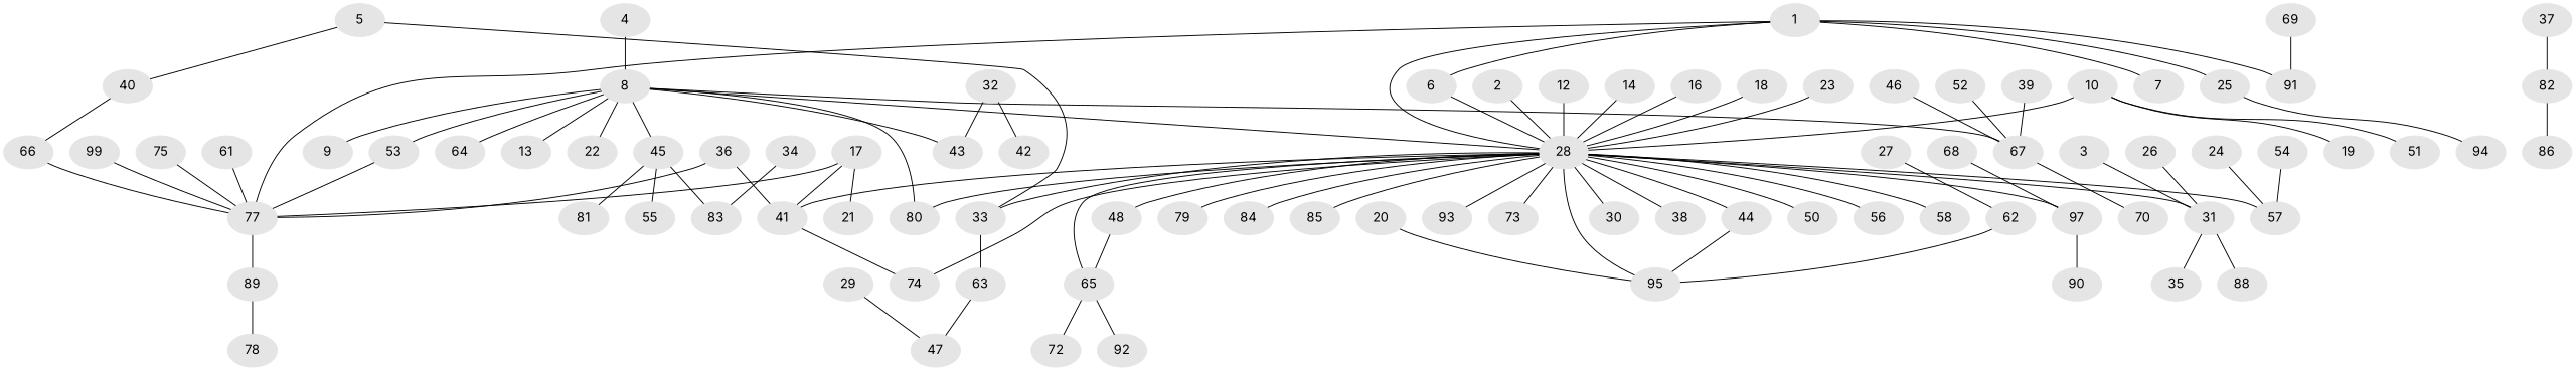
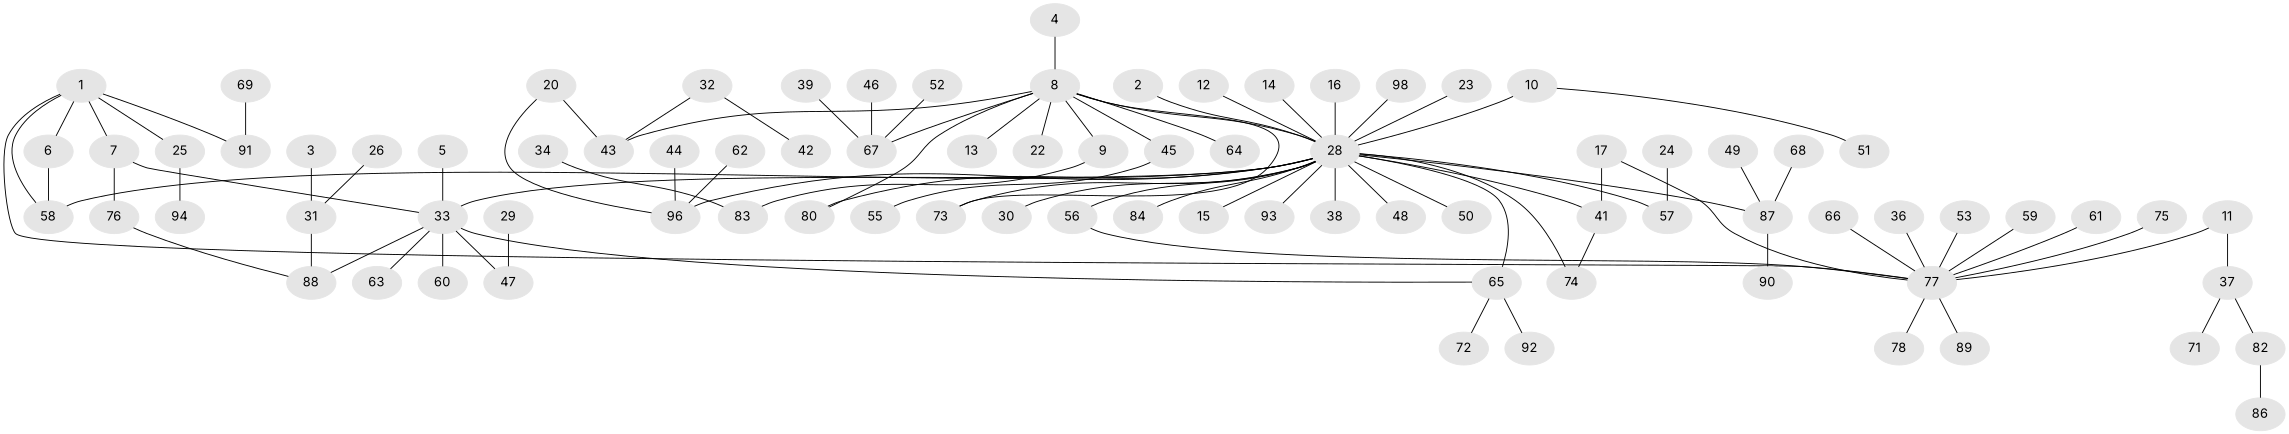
  graph {
    fontname=Inter
    node [color=gray90 fontname=Inter style=filled]
    edge [fontname=Inter weight=1.0]
    1
    6
    7
    25
    28
    77
    91
    33
+   76
    94
    31
    73
    80
    41
-   95
+   95 [label=96]
    57
    30
    38
    44
    48
    50
    56
    58
    65
    74
-   79
    84
-   85
-   87 [label=97]
+   85 [label=15]
+   87
    93
    78
    89
    2
    3
-   35
    88
    4
    8
    9
    13
    22
    43
    45
    64
    67
    5
-   40
    47
+   60
    63
    66
    83
    55
-   81
-   70
    10
-   19
    51
+   11
    37
+   71
    82
    12
    14
    62
    16
    17
-   21
-   18
+   18 [label=98]
    20
    23
    24
    26
-   27
    34
    72
    92
    90
    29
    32
    42
    36
    86
    39
    46
+   49
    52
    53
-   54
-   59 [label=99]
+   59
    61
    68
    69
    75
    1 -- 6
    1 -- 7
    1 -- 25
-   1 -- 28
+   1 -- 58
    1 -- 77
    1 -- 91
-   6 -- 28
+   6 -- 58
+   7 -- 33
+   7 -- 76
    25 -- 94
    28 -- 33
-   28 -- 31
    28 -- 73
    28 -- 80
    28 -- 41
    28 -- 95
    28 -- 57
    28 -- 30
    28 -- 38
-   28 -- 44
    28 -- 48
    28 -- 50
    28 -- 56
    28 -- 58
    28 -- 65
    28 -- 74
-   28 -- 79
    28 -- 84
    28 -- 85
    28 -- 87
    28 -- 93
-   89 -- 78
+   77 -- 78
    77 -- 89
-   48 -- 65
-   63 -- 47
+   33 -- 65
+   33 -- 88
+   33 -- 47
+   33 -- 60
    33 -- 63
-   31 -- 35
+   76 -- 88
    31 -- 88
    41 -- 74
    44 -- 95
+   56 -- 77
    65 -- 72
    65 -- 92
    87 -- 90
    2 -- 28
    3 -- 31
    4 -- 8
    8 -- 28
-   8 -- 53
+   8 -- 73
    8 -- 80
    8 -- 9
    8 -- 13
    8 -- 22
    8 -- 43
    8 -- 45
    8 -- 64
    8 -- 67
-   45 -- 83
+   9 -- 83
    45 -- 55
-   45 -- 81
-   67 -- 70
    5 -- 33
-   5 -- 40
-   40 -- 66
    66 -- 77
    10 -- 28 [weight=2.0]
-   10 -- 19
    10 -- 51
+   11 -- 77
+   11 -- 37
+   37 -- 71
    37 -- 82
    82 -- 86
    12 -- 28
    14 -- 28
    62 -- 95
    16 -- 28
    17 -- 77
    17 -- 41
-   17 -- 21
    18 -- 28
    20 -- 95
+   20 -- 43
    23 -- 28
    24 -- 57
    26 -- 31
-   27 -- 62
    34 -- 83
    29 -- 47
    32 -- 43
    32 -- 42
    36 -- 77
-   36 -- 41
    39 -- 67
    46 -- 67
+   49 -- 87
    52 -- 67
    53 -- 77
-   54 -- 57
    59 -- 77
    61 -- 77
    68 -- 87
    69 -- 91
    75 -- 77
  }
